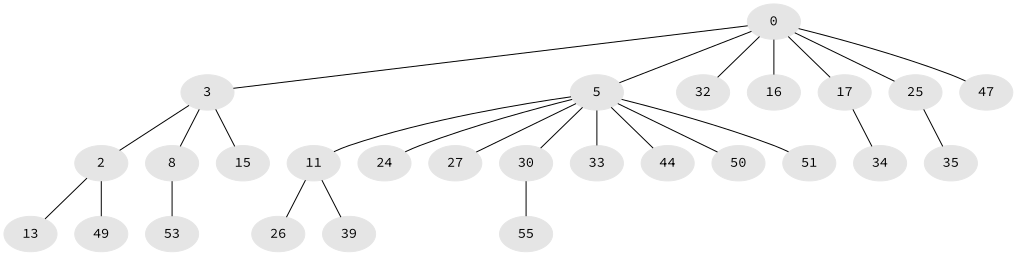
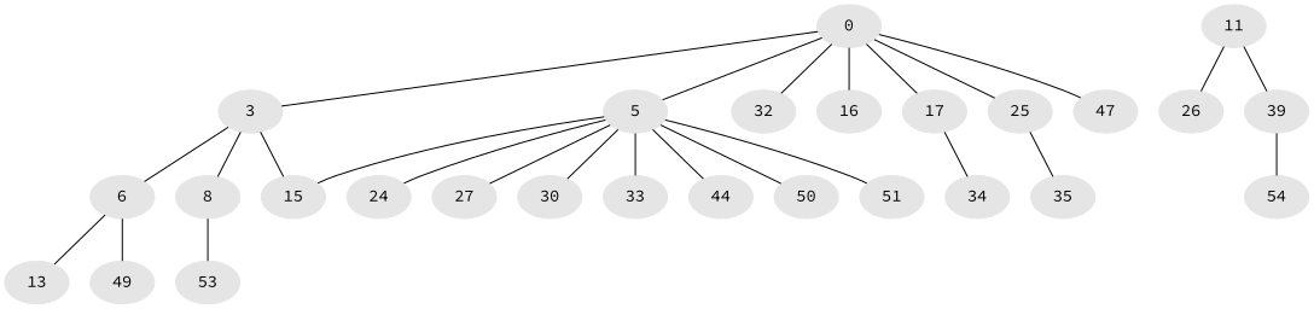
  graph {
    fontname="Source Code Pro"
    node [color=gray90 fontname="Source Code Pro" style=filled]
    edge [fontname="Source Code Pro"]
    n1 [label=0 super="+2+20+21"]
    3 [super="+4+10"]
    5 [super="+9"]
    n4 [label=32 super="+29"]
    16 [super="+48"]
    17 [super="+28+23"]
    25
    47
-   6 [super="+7" label=2]
+   6 [super="+7"]
    8 [super="+52"]
    15 [super="+37+46+38+36"]
    11 [super="+18+19+14"]
    24
    27 [super="+41"]
    30 [super="+42"]
    33
    44
    50 [super="+57"]
    51
    34
    35
    13
    49
    53
    26
    39 [super="+40"]
-   55
+   54
    n1 -- 3
    n1 -- 5
    n1 -- n4
    n1 -- 16
    n1 -- 17
    n1 -- 25
    n1 -- 47
    3 -- 6
    3 -- 8
    3 -- 15
-   5 -- 11
+   5 -- 15
    5 -- 24
    5 -- 27
    5 -- 30
    5 -- 33
    5 -- 44
    5 -- 50
    5 -- 51
    17 -- 34
    25 -- 35
    6 -- 13
    6 -- 49
    8 -- 53
    11 -- 26
    11 -- 39
-   30 -- 55
+   39 -- 54
  }
